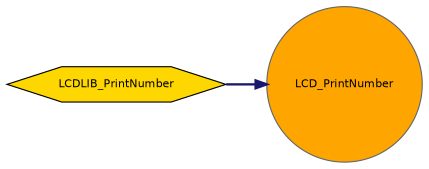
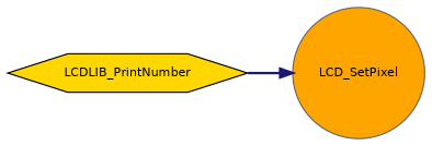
  digraph {
    rankdir=LR
    node [fontname=Helvetica fontsize=10 style=filled]
    n1 [color=black fillcolor=gold fontcolor=black height=0.2 label=LCDLIB_PrintNumber shape=hexagon width=0.4]
-   n2 [color=gray40 fillcolor=orange height=0.2 label=LCD_PrintNumber shape=circle width=0.4]
+   n2 [color=gray40 fillcolor=orange height=0.2 label=LCD_SetPixel shape=circle width=0.4]
    n1 -> n2 [color=midnightblue fontname=Helvetica fontsize=10 labelfontname=Helvetica labelfontsize=10 style=bold]
  }
